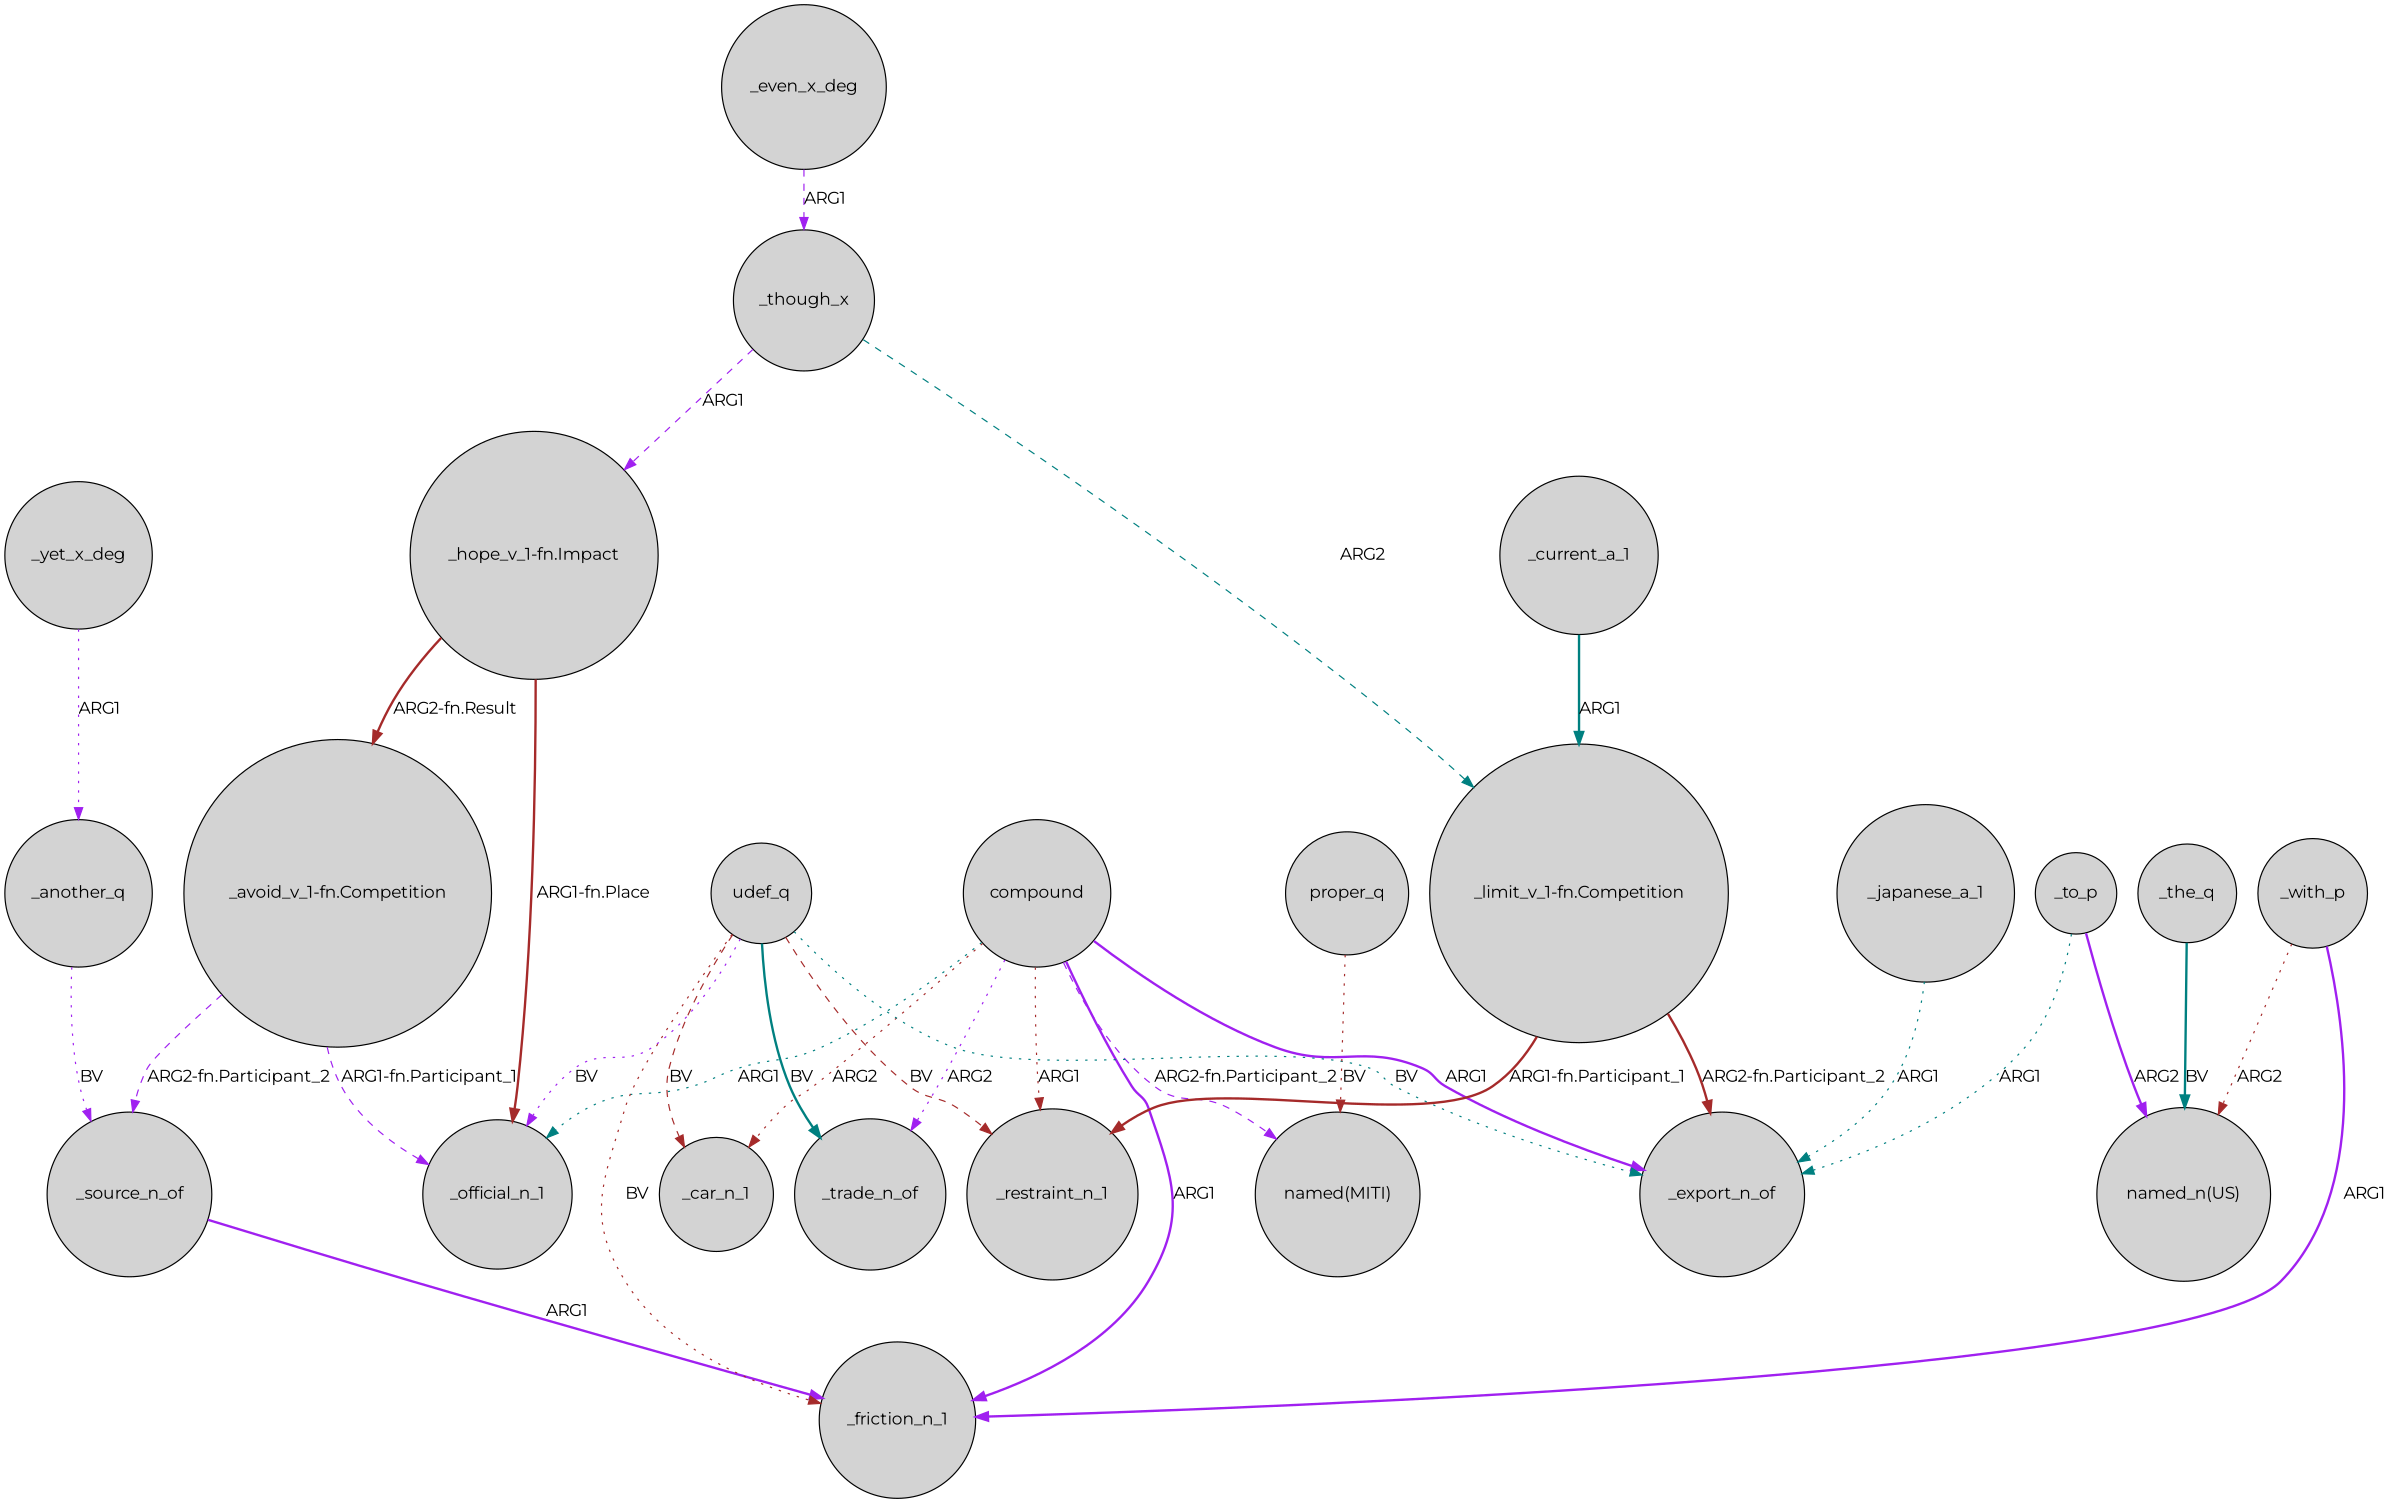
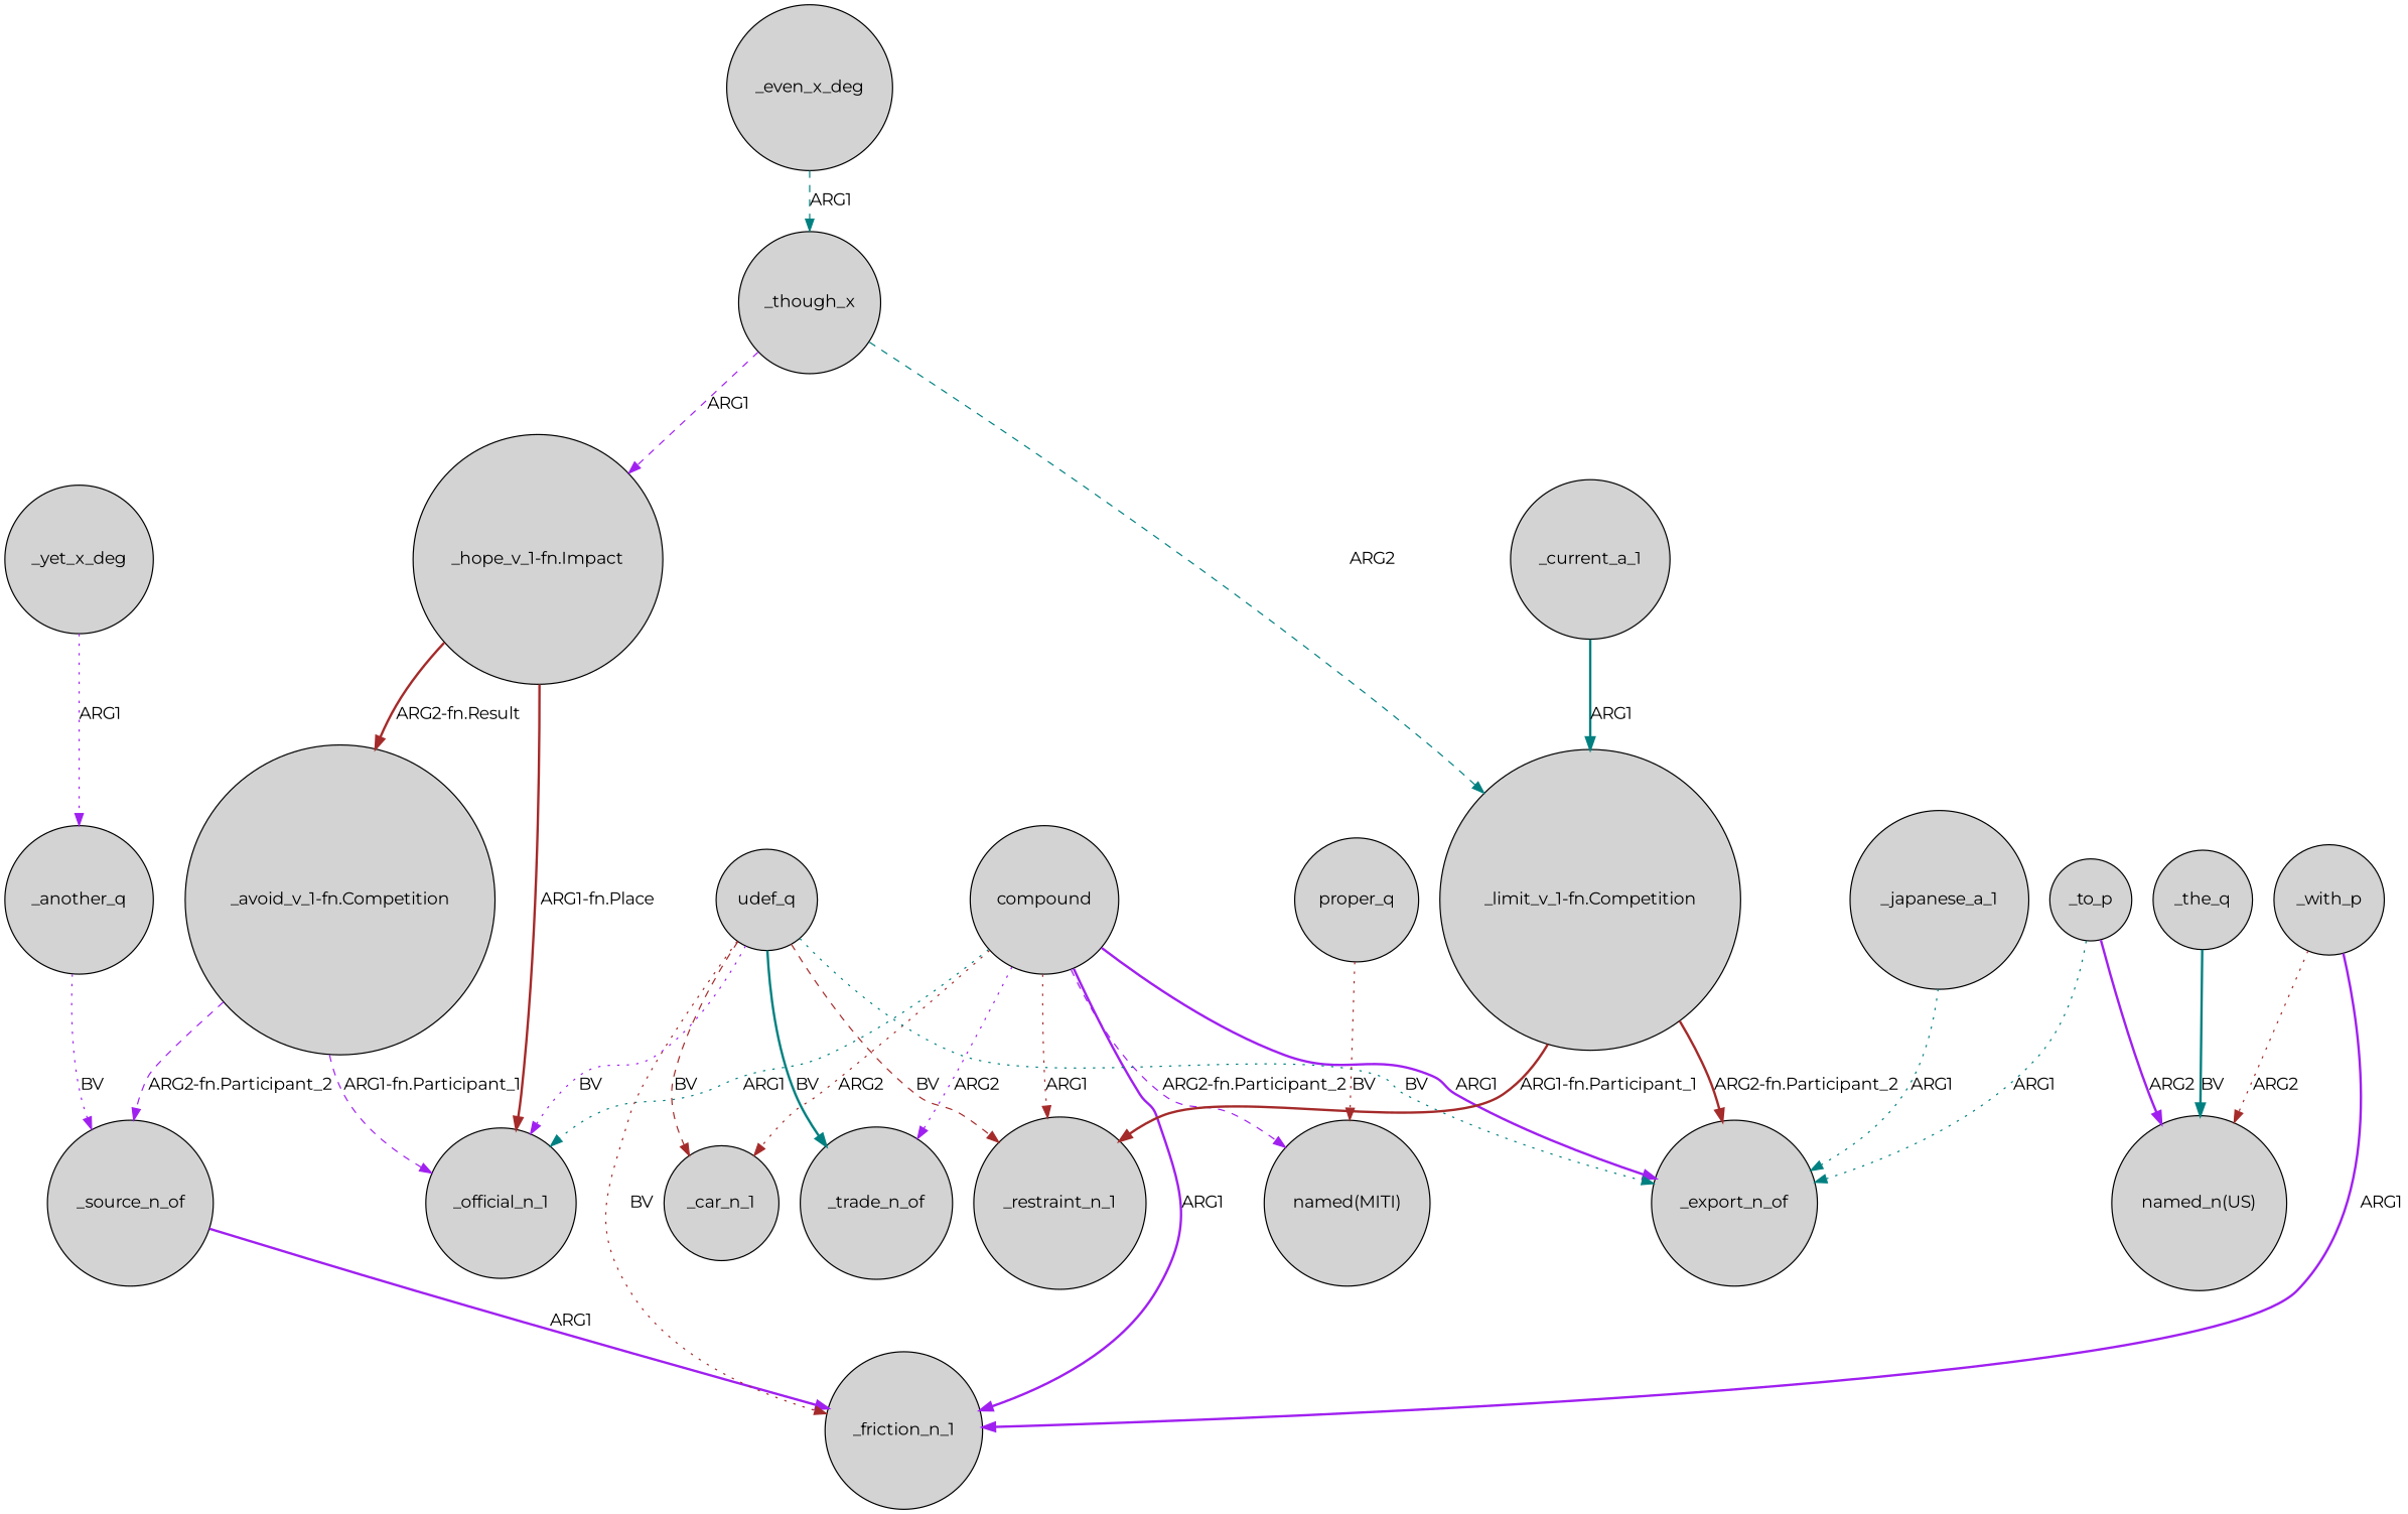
  digraph {
    fontname=Montserrat
    node [fontname=Montserrat shape=circle style=filled]
    edge [color=purple fontname=Montserrat style=dotted]
    "_avoid_v_1-fn.Competition"
    _official_n_1
    _source_n_of
    _friction_n_1
    _the_q
    "named_n(US)"
    compound
    "named(MITI)"
    _export_n_of
    _car_n_1
    _restraint_n_1
    _trade_n_of
    _current_a_1
    "_limit_v_1-fn.Competition"
    _to_p
    _though_x
    "_hope_v_1-fn.Impact"
    udef_q
    _with_p
    proper_q
    _yet_x_deg
    _another_q
    _japanese_a_1
    _even_x_deg
    "_avoid_v_1-fn.Competition" -> _official_n_1 [label="ARG1-fn.Participant_1" style=dashed]
    "_avoid_v_1-fn.Competition" -> _source_n_of [label="ARG2-fn.Participant_2" style=dashed]
    _source_n_of -> _friction_n_1 [label=ARG1 style=bold]
    _the_q -> "named_n(US)" [color=teal label=BV style=bold]
    compound -> _official_n_1 [color=teal label=ARG1]
    compound -> _friction_n_1 [label=ARG1 style=bold]
    compound -> "named(MITI)" [label="ARG2-fn.Participant_2" style=dashed]
    compound -> _export_n_of [label=ARG1 style=bold]
    compound -> _car_n_1 [color=brown label=ARG2]
    compound -> _restraint_n_1 [color=brown label=ARG1]
    compound -> _trade_n_of [label=ARG2]
    _current_a_1 -> "_limit_v_1-fn.Competition" [color=teal label=ARG1 style=bold]
    "_limit_v_1-fn.Competition" -> _export_n_of [color=brown label="ARG2-fn.Participant_2" style=bold]
    "_limit_v_1-fn.Competition" -> _restraint_n_1 [color=brown label="ARG1-fn.Participant_1" style=bold]
    _to_p -> "named_n(US)" [label=ARG2 style=bold]
    _to_p -> _export_n_of [color=teal label=ARG1]
    _though_x -> "_limit_v_1-fn.Competition" [color=teal label=ARG2 style=dashed]
    _though_x -> "_hope_v_1-fn.Impact" [label=ARG1 style=dashed]
    "_hope_v_1-fn.Impact" -> "_avoid_v_1-fn.Competition" [color=brown label="ARG2-fn.Result" style=bold]
    "_hope_v_1-fn.Impact" -> _official_n_1 [color=brown label="ARG1-fn.Place" style=bold]
    udef_q -> _official_n_1 [label=BV]
    udef_q -> _friction_n_1 [color=brown label=BV]
    udef_q -> _export_n_of [color=teal label=BV]
    udef_q -> _car_n_1 [color=brown label=BV style=dashed]
    udef_q -> _restraint_n_1 [color=brown label=BV style=dashed]
    udef_q -> _trade_n_of [color=teal label=BV style=bold]
    _with_p -> _friction_n_1 [label=ARG1 style=bold]
    _with_p -> "named_n(US)" [color=brown label=ARG2]
    proper_q -> "named(MITI)" [color=brown label=BV]
    _yet_x_deg -> _another_q [label=ARG1]
    _another_q -> _source_n_of [label=BV]
    _japanese_a_1 -> _export_n_of [color=teal label=ARG1]
-   _even_x_deg -> _though_x [label=ARG1 style=dashed]
+   _even_x_deg -> _though_x [color=teal label=ARG1 style=dashed]
  }
